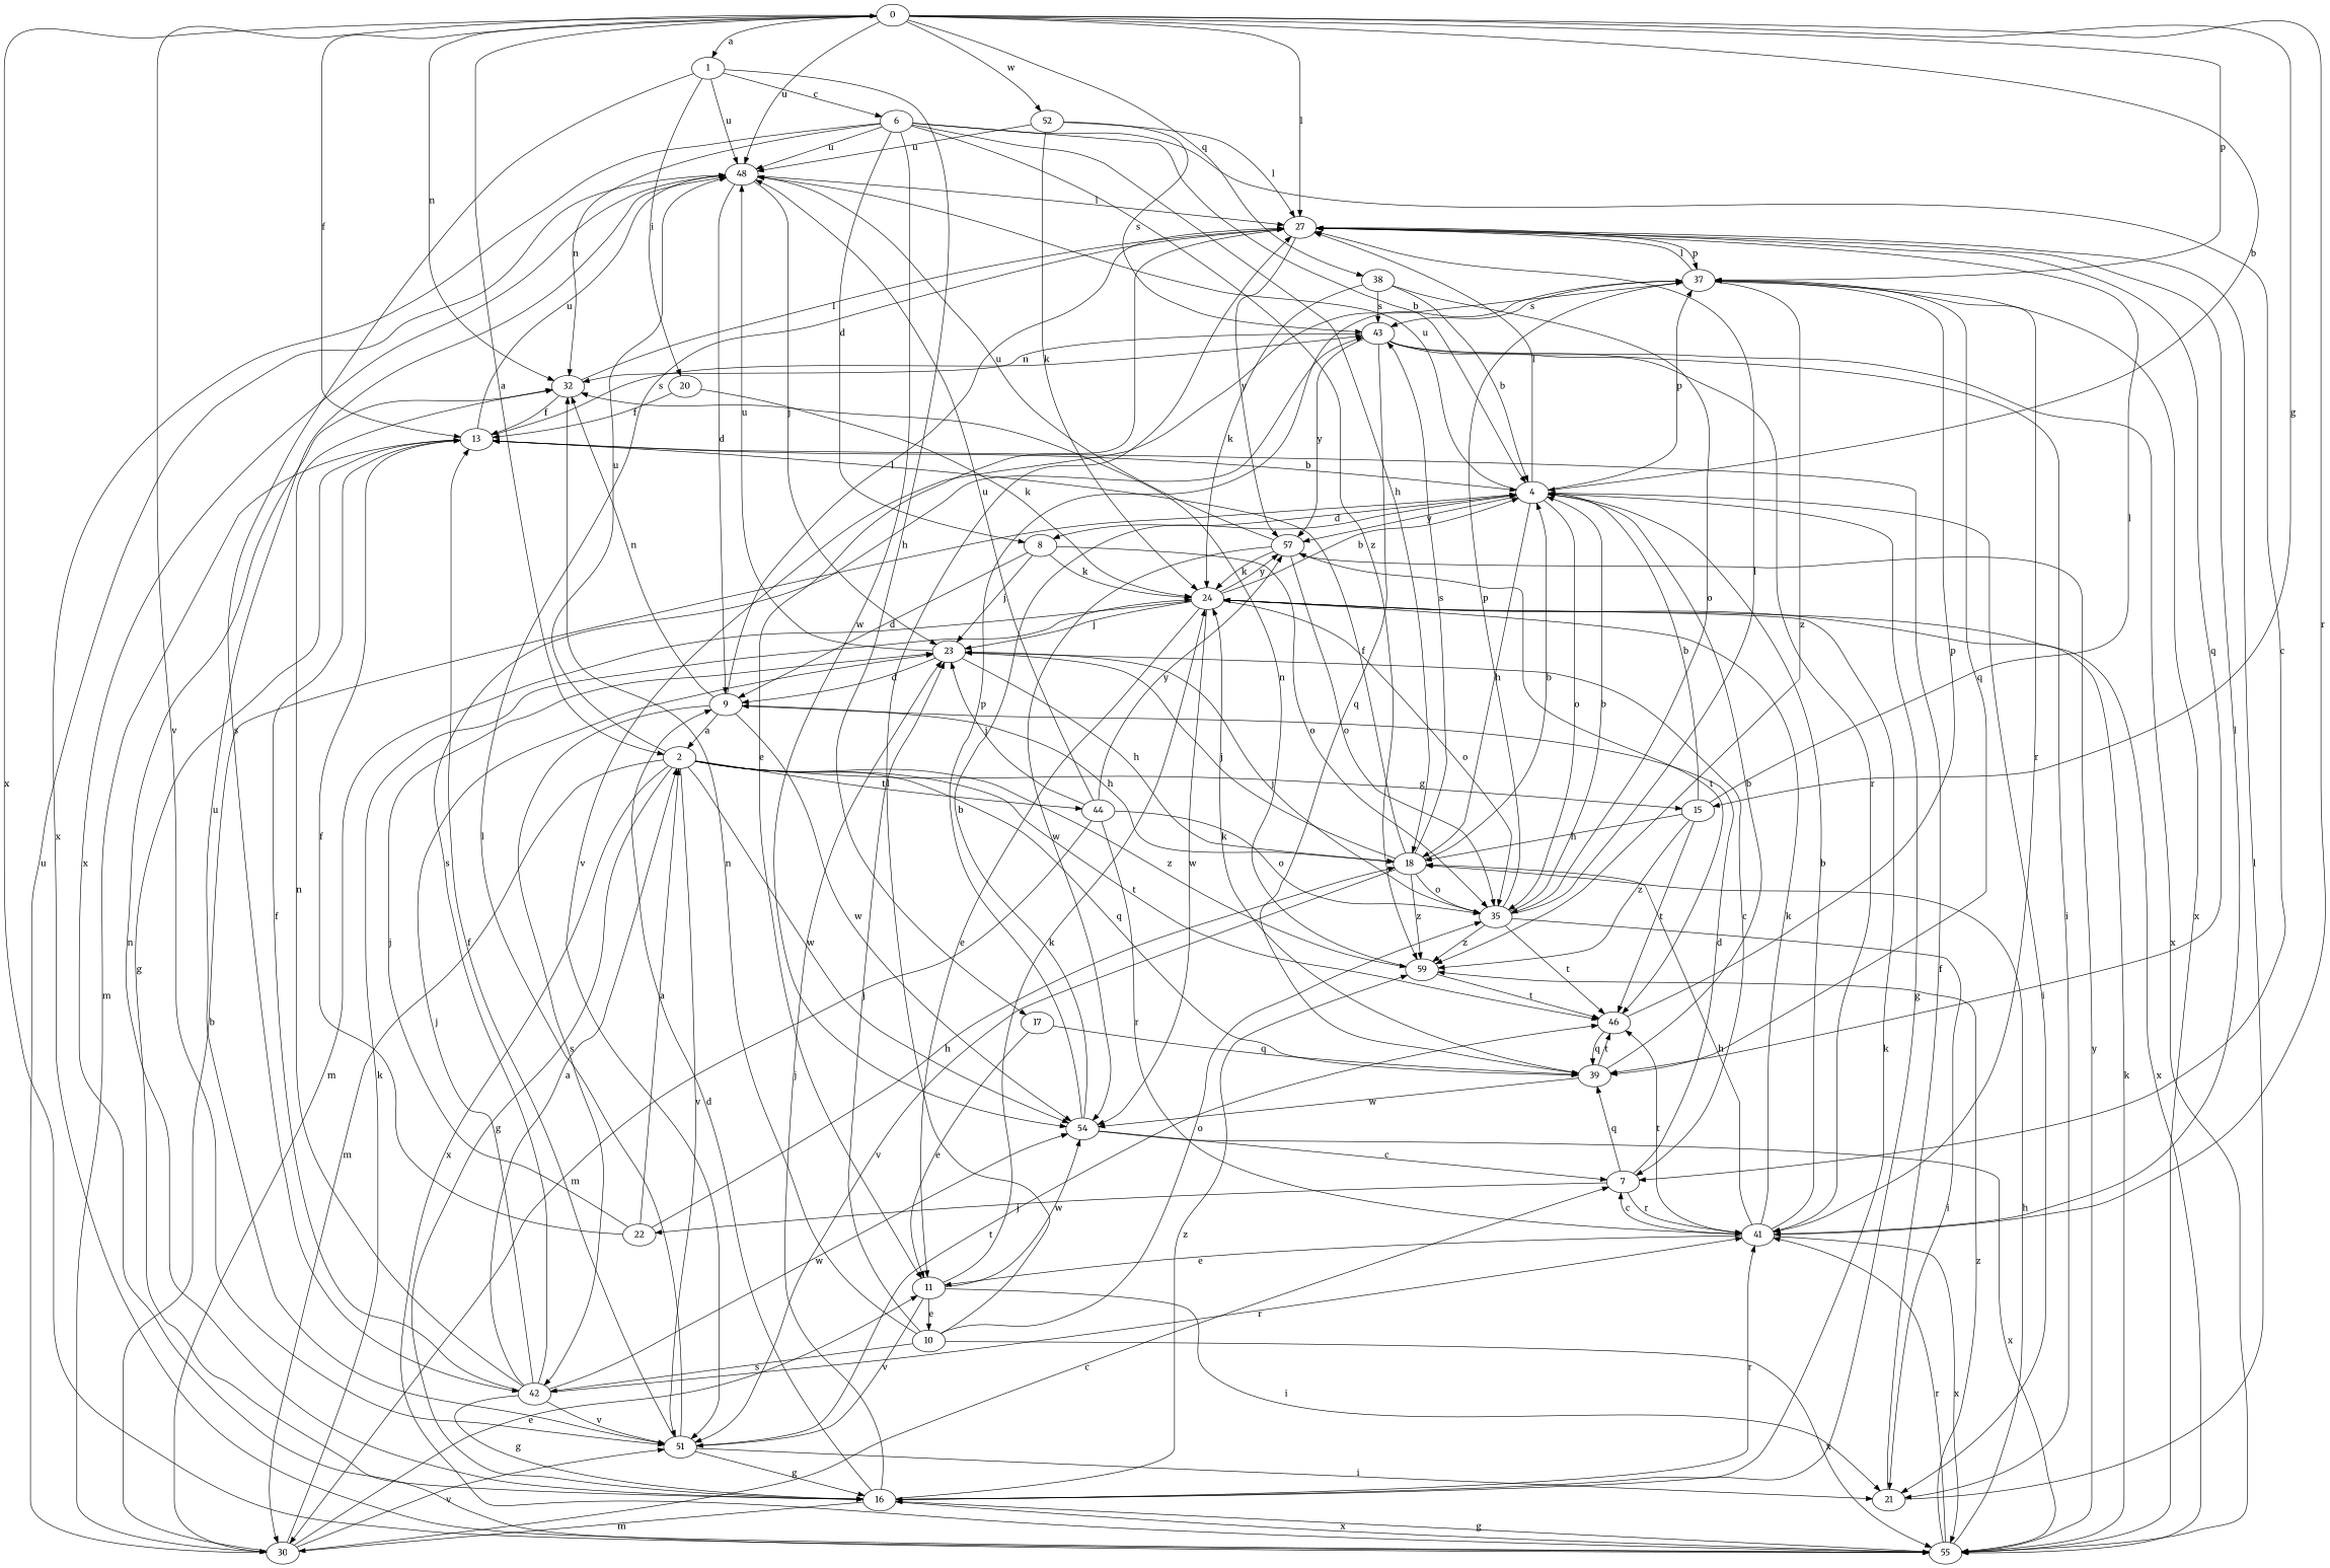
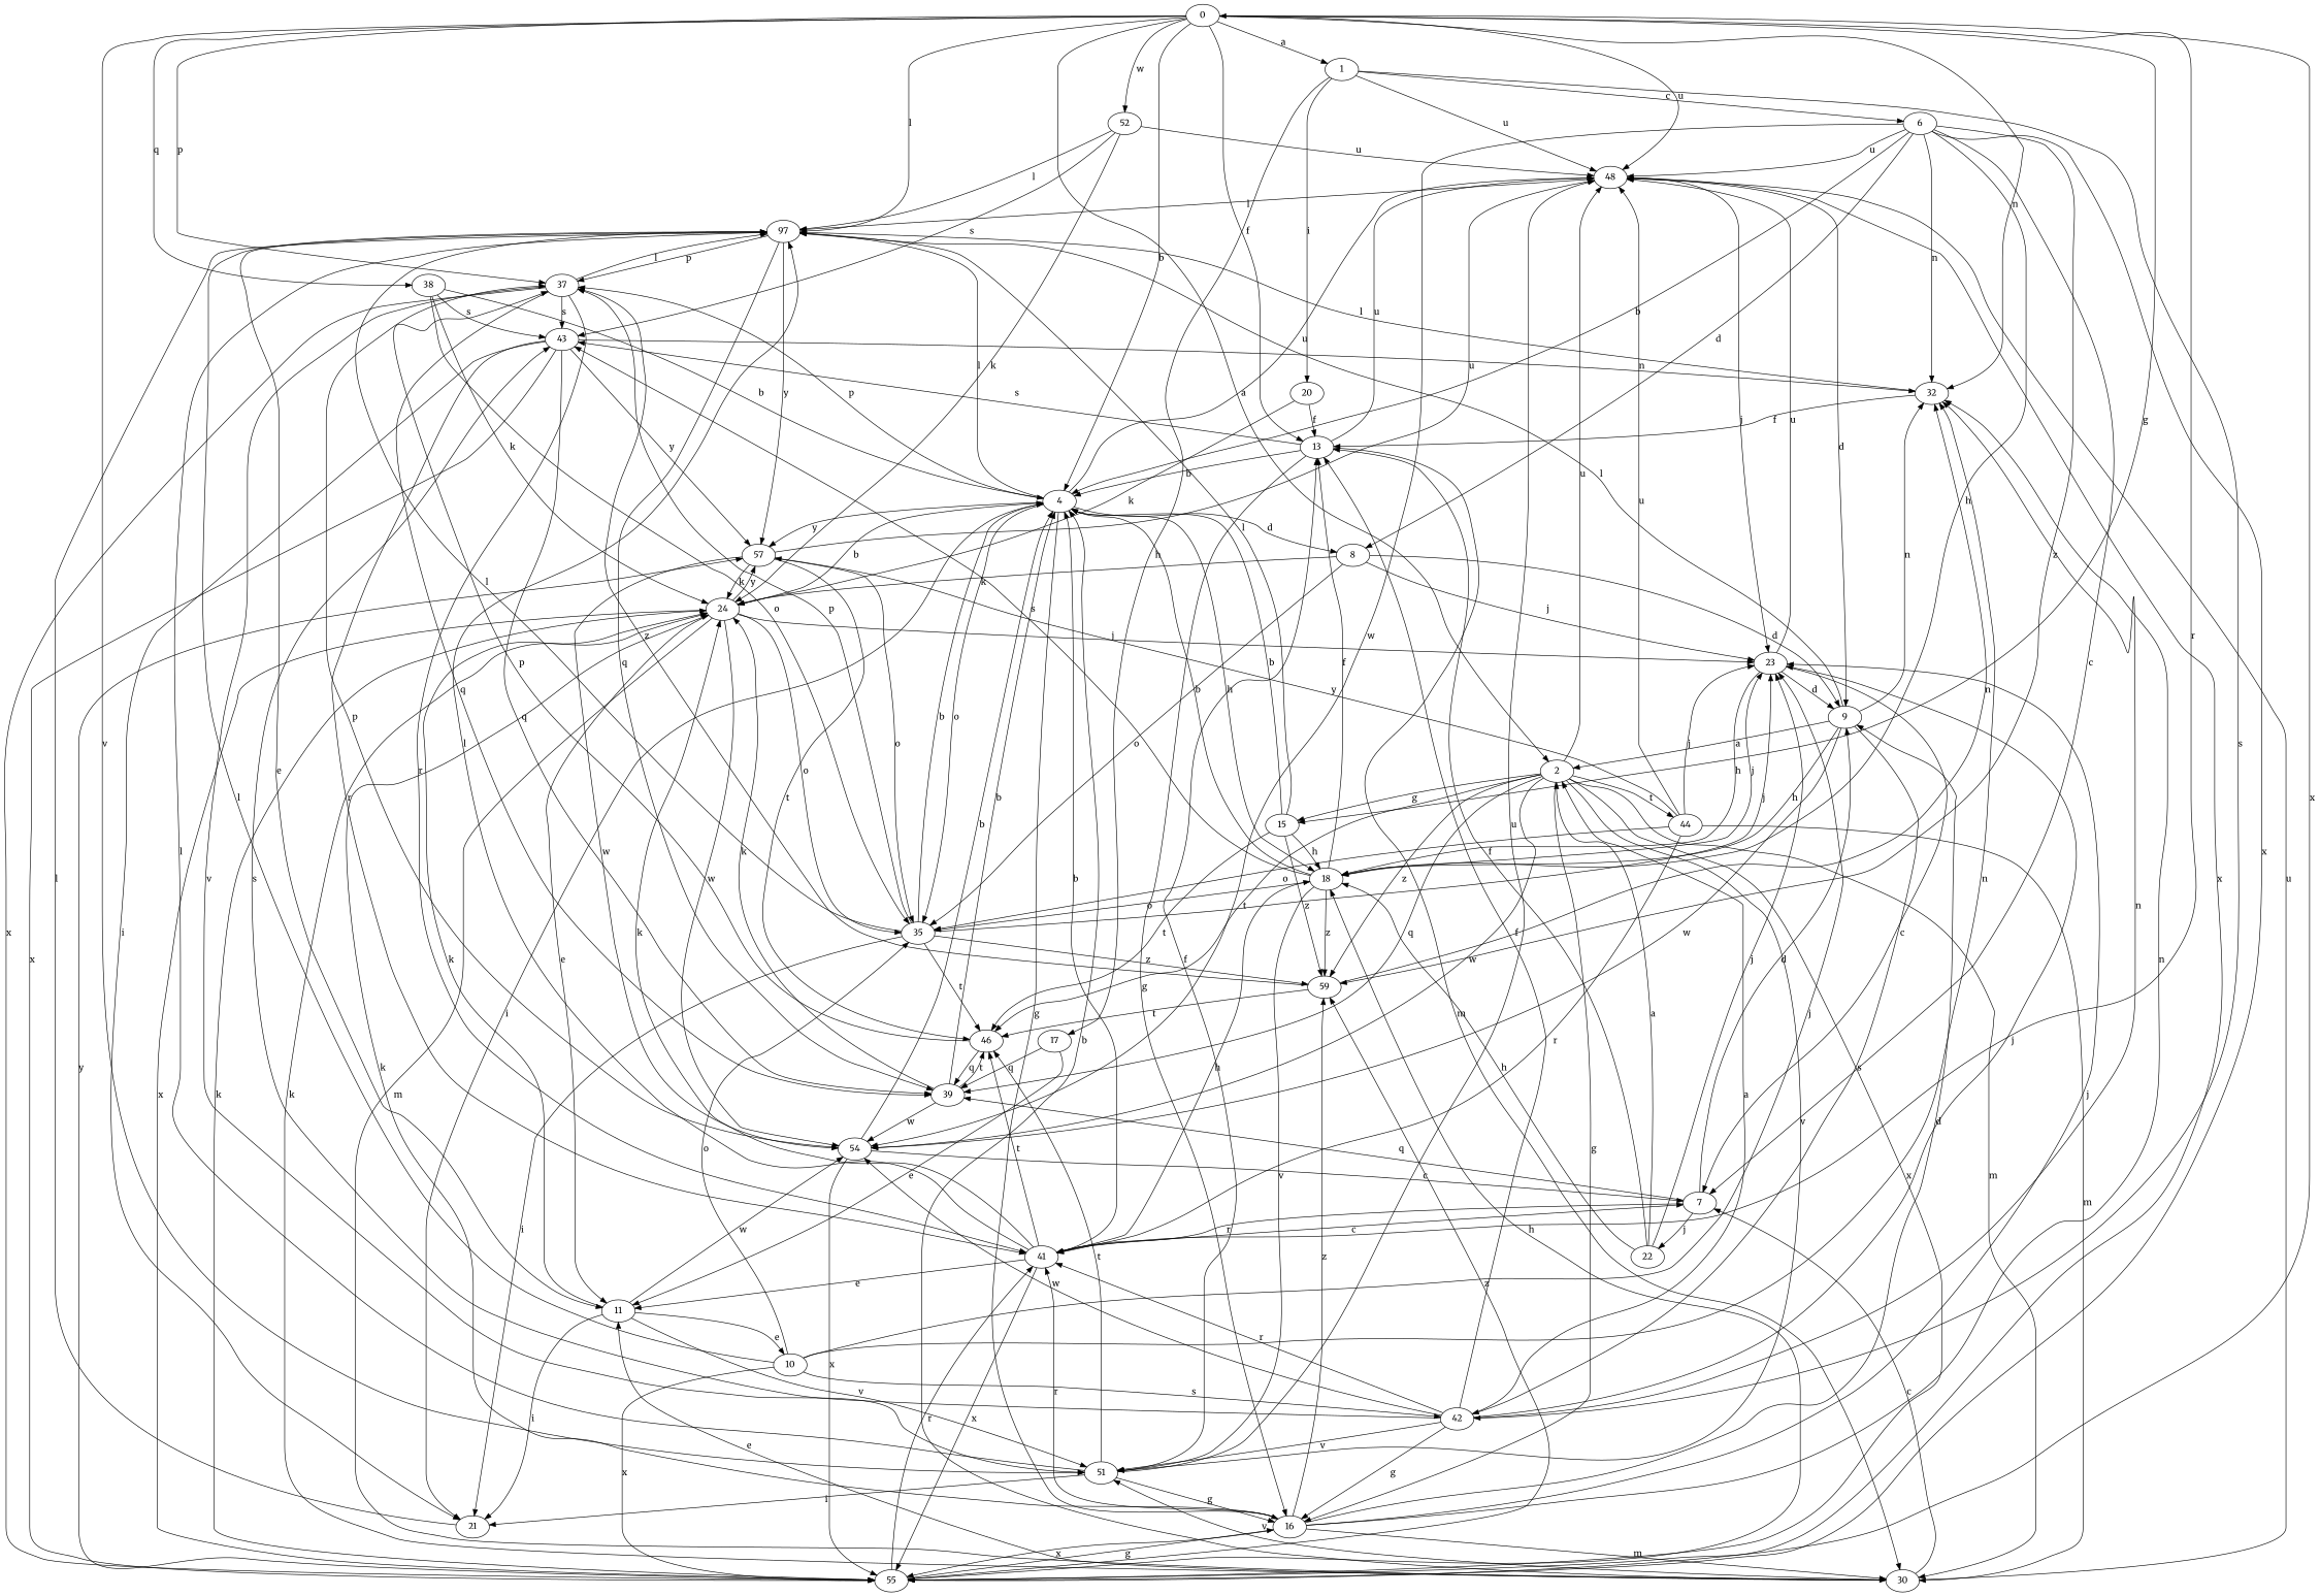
  strict digraph {
    fontname=Merriweather
    node [fontname=Merriweather]
    edge [fontname=Merriweather]
    0
    1
    2
    4
    13
    15
-   27
+   27 [label=97]
    32
    37
    38
    41
    48
    51
    52
    6
    17
    20
    42
    55
    30
    39
    44
    46
    54
    59
    16
    8
    18
    21
    35
    57
    43
    11
    24
    7
    9
    23
    22
    10
    0 -> 1 [label=a]
    0 -> 2 [label=a]
    0 -> 4 [label=b]
    0 -> 13 [label=f]
    0 -> 15 [label=g]
    0 -> 27 [label=l]
    0 -> 32 [label=n]
    0 -> 37 [label=p]
    0 -> 38 [label=q]
    0 -> 41 [label=r]
    0 -> 48 [label=u]
    0 -> 51 [label=v]
    0 -> 52 [label=w]
    1 -> 48 [label=u]
    1 -> 6 [label=c]
    1 -> 17 [label=h]
    1 -> 20 [label=i]
    1 -> 42 [label=s]
    2 -> 15 [label=g]
    2 -> 48 [label=u]
    2 -> 51 [label=v]
    2 -> 55 [label=x]
    2 -> 30 [label=m]
    2 -> 39 [label=q]
    2 -> 44 [label=t]
    2 -> 46 [label=t]
    2 -> 54 [label=w]
    2 -> 59 [label=z]
    2 -> 16 [label=g]
    4 -> 27 [label=l]
    4 -> 37 [label=p]
    4 -> 48 [label=u]
    4 -> 16 [label=g]
    4 -> 8 [label=d]
    4 -> 18 [label=h]
    4 -> 21 [label=i]
    4 -> 35 [label=o]
    4 -> 57 [label=y]
    13 -> 4 [label=b]
    13 -> 48 [label=u]
    13 -> 30 [label=m]
    13 -> 16 [label=g]
    13 -> 43 [label=s]
    15 -> 4 [label=b]
    15 -> 27 [label=l]
    15 -> 46 [label=t]
    15 -> 59 [label=z]
    15 -> 18 [label=h]
    27 -> 37 [label=p]
    27 -> 39 [label=q]
    27 -> 57 [label=y]
    27 -> 11 [label=e]
    32 -> 13 [label=f]
    32 -> 27 [label=l]
    37 -> 27 [label=l]
    37 -> 41 [label=r]
    37 -> 51 [label=v]
    37 -> 55 [label=x]
    37 -> 39 [label=q]
-   37 -> 59 [label=z]
+   59 -> 37 [label=z]
    37 -> 43 [label=s]
    38 -> 4 [label=b]
    38 -> 35 [label=o]
    38 -> 43 [label=s]
    38 -> 24 [label=k]
    41 -> 4 [label=b]
    41 -> 27 [label=l]
    41 -> 55 [label=x]
    41 -> 46 [label=t]
    41 -> 18 [label=h]
    41 -> 11 [label=e]
    41 -> 24 [label=k]
    41 -> 7 [label=c]
    48 -> 27 [label=l]
    48 -> 55 [label=x]
    48 -> 9 [label=d]
    48 -> 23 [label=j]
    51 -> 13 [label=f]
    51 -> 27 [label=l]
    51 -> 48 [label=u]
    51 -> 46 [label=t]
    51 -> 16 [label=g]
    51 -> 21 [label=i]
    52 -> 27 [label=l]
    52 -> 48 [label=u]
    52 -> 43 [label=s]
    52 -> 24 [label=k]
    6 -> 4 [label=b]
    6 -> 32 [label=n]
    6 -> 48 [label=u]
    6 -> 55 [label=x]
    6 -> 54 [label=w]
    6 -> 59 [label=z]
    6 -> 8 [label=d]
    6 -> 18 [label=h]
    6 -> 7 [label=c]
    17 -> 39 [label=q]
    17 -> 11 [label=e]
    20 -> 13 [label=f]
    20 -> 24 [label=k]
    42 -> 2 [label=a]
    42 -> 13 [label=f]
    42 -> 32 [label=n]
    42 -> 41 [label=r]
    42 -> 51 [label=v]
    42 -> 54 [label=w]
    42 -> 16 [label=g]
    42 -> 43 [label=s]
    42 -> 23 [label=j]
    55 -> 0 [label=x]
    55 -> 41 [label=r]
    55 -> 59 [label=z]
    55 -> 16 [label=g]
    55 -> 18 [label=h]
    55 -> 57 [label=y]
    55 -> 24 [label=k]
    30 -> 4 [label=b]
    30 -> 48 [label=u]
    30 -> 51 [label=v]
    30 -> 11 [label=e]
    30 -> 24 [label=k]
    30 -> 7 [label=c]
    39 -> 4 [label=b]
    39 -> 46 [label=t]
    39 -> 54 [label=w]
    39 -> 24 [label=k]
    44 -> 41 [label=r]
    44 -> 48 [label=u]
    44 -> 30 [label=m]
    44 -> 35 [label=o]
    44 -> 57 [label=y]
    44 -> 23 [label=j]
    46 -> 37 [label=p]
    46 -> 39 [label=q]
    54 -> 4 [label=b]
    54 -> 37 [label=p]
    54 -> 55 [label=x]
    54 -> 7 [label=c]
    59 -> 32 [label=n]
    59 -> 46 [label=t]
    16 -> 32 [label=n]
    16 -> 41 [label=r]
    16 -> 55 [label=x]
    16 -> 30 [label=m]
    16 -> 59 [label=z]
    16 -> 24 [label=k]
    16 -> 9 [label=d]
    16 -> 23 [label=j]
    8 -> 35 [label=o]
    8 -> 24 [label=k]
    8 -> 9 [label=d]
    8 -> 23 [label=j]
    18 -> 4 [label=b]
    18 -> 13 [label=f]
    18 -> 51 [label=v]
    18 -> 59 [label=z]
    18 -> 35 [label=o]
    18 -> 43 [label=s]
    18 -> 23 [label=j]
-   21 -> 13 [label=f]
    21 -> 27 [label=l]
    35 -> 4 [label=b]
    35 -> 27 [label=l]
    35 -> 37 [label=p]
    35 -> 46 [label=t]
    35 -> 59 [label=z]
    35 -> 21 [label=i]
    35 -> 23 [label=j]
    57 -> 48 [label=u]
    57 -> 46 [label=t]
    57 -> 54 [label=w]
    57 -> 35 [label=o]
    57 -> 24 [label=k]
    43 -> 32 [label=n]
    43 -> 41 [label=r]
    43 -> 55 [label=x]
    43 -> 39 [label=q]
    43 -> 21 [label=i]
    43 -> 57 [label=y]
    11 -> 51 [label=v]
    11 -> 54 [label=w]
    11 -> 21 [label=i]
    11 -> 24 [label=k]
    11 -> 10 [label=e]
    24 -> 4 [label=b]
    24 -> 55 [label=x]
    24 -> 30 [label=m]
    24 -> 54 [label=w]
    24 -> 35 [label=o]
    24 -> 57 [label=y]
    24 -> 11 [label=e]
    24 -> 23 [label=j]
    7 -> 41 [label=r]
    7 -> 39 [label=q]
    7 -> 9 [label=d]
    7 -> 22 [label=j]
    9 -> 2 [label=a]
    9 -> 27 [label=l]
    9 -> 32 [label=n]
    9 -> 42 [label=s]
    9 -> 54 [label=w]
    9 -> 18 [label=h]
    23 -> 48 [label=u]
    23 -> 18 [label=h]
    23 -> 7 [label=c]
    23 -> 9 [label=d]
    22 -> 2 [label=a]
    22 -> 13 [label=f]
    22 -> 18 [label=h]
    22 -> 23 [label=j]
    10 -> 27 [label=l]
    10 -> 32 [label=n]
    10 -> 42 [label=s]
    10 -> 55 [label=x]
    10 -> 35 [label=o]
    10 -> 23 [label=j]
  }
